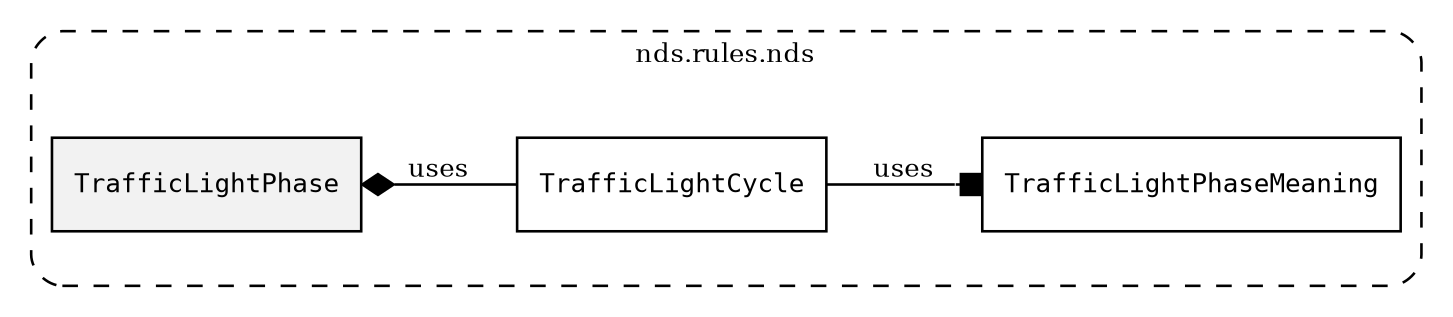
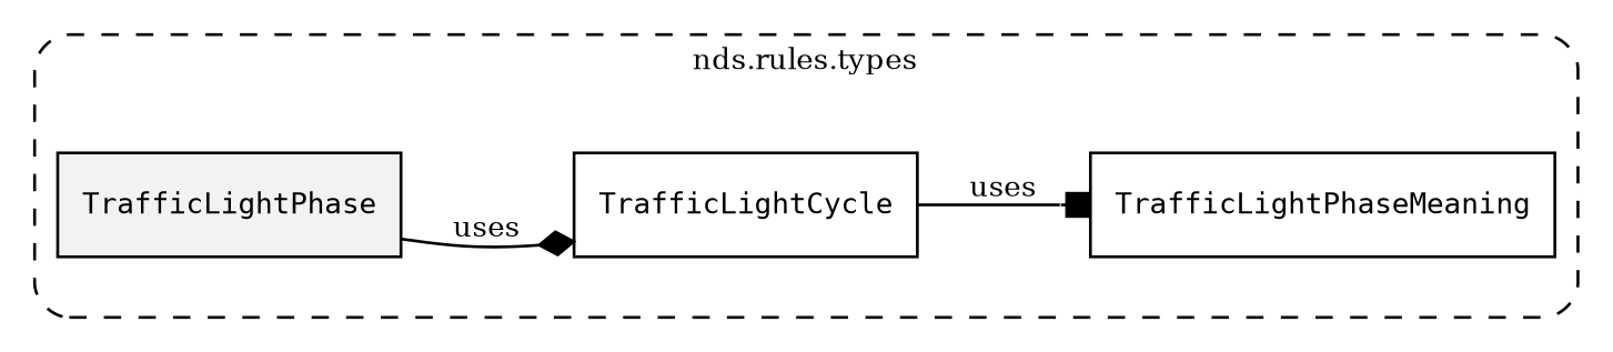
  digraph {
    fontsize=10
    rankdir=LR
    node [fontsize=10 shape=box]
    edge [fontsize=10]
    n1 [fillcolor="#0000000D" label=<<font face="monospace"><table align="center" border="0" cellspacing="0" cellpadding="0"><tr><td href="../../../content/packages/nds.rules.types.html#Structure-TrafficLightPhase" title="Structure defined in nds.rules.types">TrafficLightPhase</td></tr></table></font>> style=filled]
    n2 [label=<<font face="monospace"><table align="center" border="0" cellspacing="0" cellpadding="0"><tr><td href="../../../content/packages/nds.rules.types.html#Enum-TrafficLightPhaseMeaning" title="Enum defined in nds.rules.types">TrafficLightPhaseMeaning</td></tr></table></font>>]
    n3 [label=<<font face="monospace"><table align="center" border="0" cellspacing="0" cellpadding="0"><tr><td href="../../../content/packages/nds.rules.types.html#Structure-TrafficLightCycle" title="Structure defined in nds.rules.types">TrafficLightCycle</td></tr></table></font>>]
    subgraph cluster_1 {
-     label="nds.rules.nds"
+     label="nds.rules.types"
      style="dashed, rounded"
      n1
      n2
      n3
    }
-   n3 -> n1 [arrowhead=diamond label=uses]
+   n1 -> n3 [arrowhead=diamond label=uses]
    n3 -> n2 [arrowhead=box label=uses]
  }
